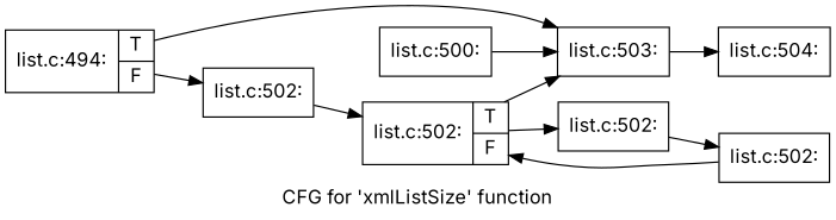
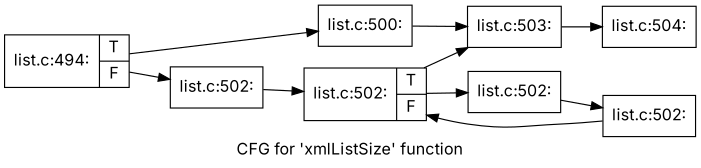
  digraph {
    fontname=Inter
    label="CFG for 'xmlListSize' function"
    rankdir=LR
    node [fontname=Inter shape=record]
    edge [fontname=Inter]
    n1 [label="{list.c:494:|{<s0>T|<s1>F}}"]
    n2 [label="{list.c:500:}"]
    n3 [label="{list.c:502:}"]
    n4 [label="{list.c:503:}"]
    n5 [label="{list.c:502:|{<s0>T|<s1>F}}"]
    n6 [label="{list.c:504:}"]
    n7 [label="{list.c:502:}"]
    n8 [label="{list.c:502:}"]
-   n1 -> n4
+   n1 -> n2
    n1 -> n3
    n2 -> n4
    n3 -> n5
    n4 -> n6
    n5 -> n4
    n5 -> n7
    n7 -> n8
    n8 -> n5
  }
